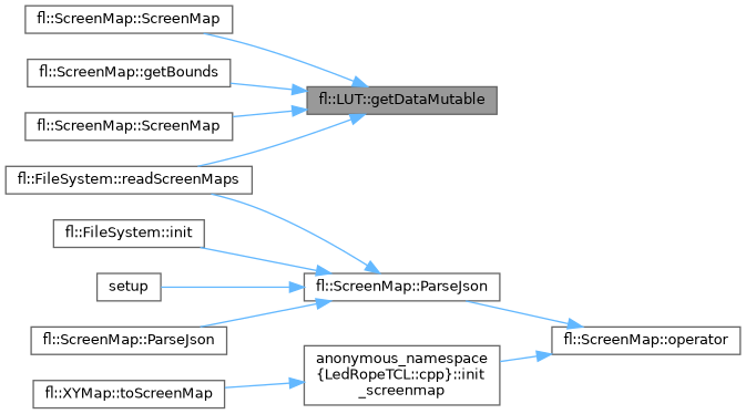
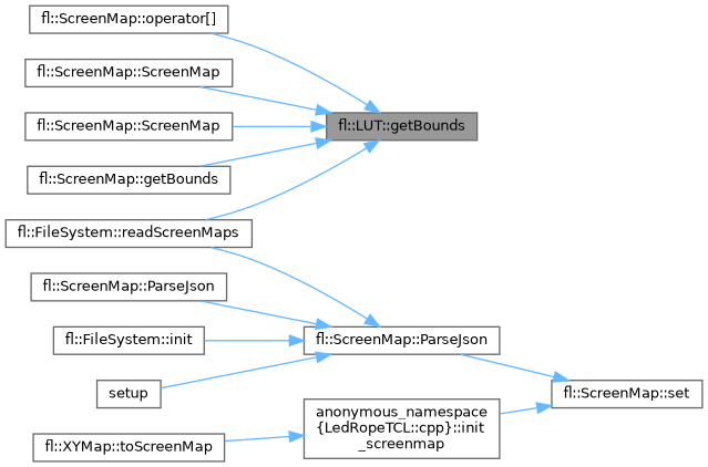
  digraph {
    rankdir=RL
    node [color=grey40 fillcolor=white fontname=Helvetica fontsize=10 shape=box style=filled]
    edge [color=steelblue1 dir=back fontname=Helvetica fontsize=10 labelfontname=Helvetica labelfontsize=10 style=solid]
-   n1 [color=gray40 fillcolor=grey60 fontcolor=black height=0.2 label="fl::LUT::getDataMutable" width=0.4]
+   n1 [color=gray40 fillcolor=grey60 fontcolor=black height=0.2 label="fl::LUT::getBounds" width=0.4]
    n2 [height=0.2 label="fl::ScreenMap::ScreenMap" width=0.4]
    n3 [height=0.2 label="fl::ScreenMap::ScreenMap" width=0.4]
    n4 [height=0.2 label="fl::ScreenMap::getBounds" width=0.4]
+   n5 [height=0.2 label="fl::ScreenMap::operator[]" width=0.4]
    n6 [height=0.2 label="fl::FileSystem::readScreenMaps" width=0.4]
-   n7 [height=0.2 label="fl::ScreenMap::operator" width=0.4]
+   n7 [height=0.2 label="fl::ScreenMap::set" width=0.4]
    n8 [height=0.2 label="anonymous_namespace\l\{LedRopeTCL::cpp\}::init\l_screenmap" width=0.4]
    n9 [height=0.2 label="fl::ScreenMap::ParseJson" width=0.4]
    n10 [height=0.2 label="fl::XYMap::toScreenMap" width=0.4]
    n11 [height=0.2 label="fl::ScreenMap::ParseJson" width=0.4]
    n12 [height=0.2 label="fl::FileSystem::init" width=0.4]
    n13 [height=0.2 label=setup width=0.4]
    n1 -> n2
    n1 -> n3
    n1 -> n4
+   n1 -> n5
    n1 -> n6
    n7 -> n8
    n7 -> n9
    n8 -> n10
    n9 -> n6
    n9 -> n11
    n9 -> n12
    n9 -> n13
  }
